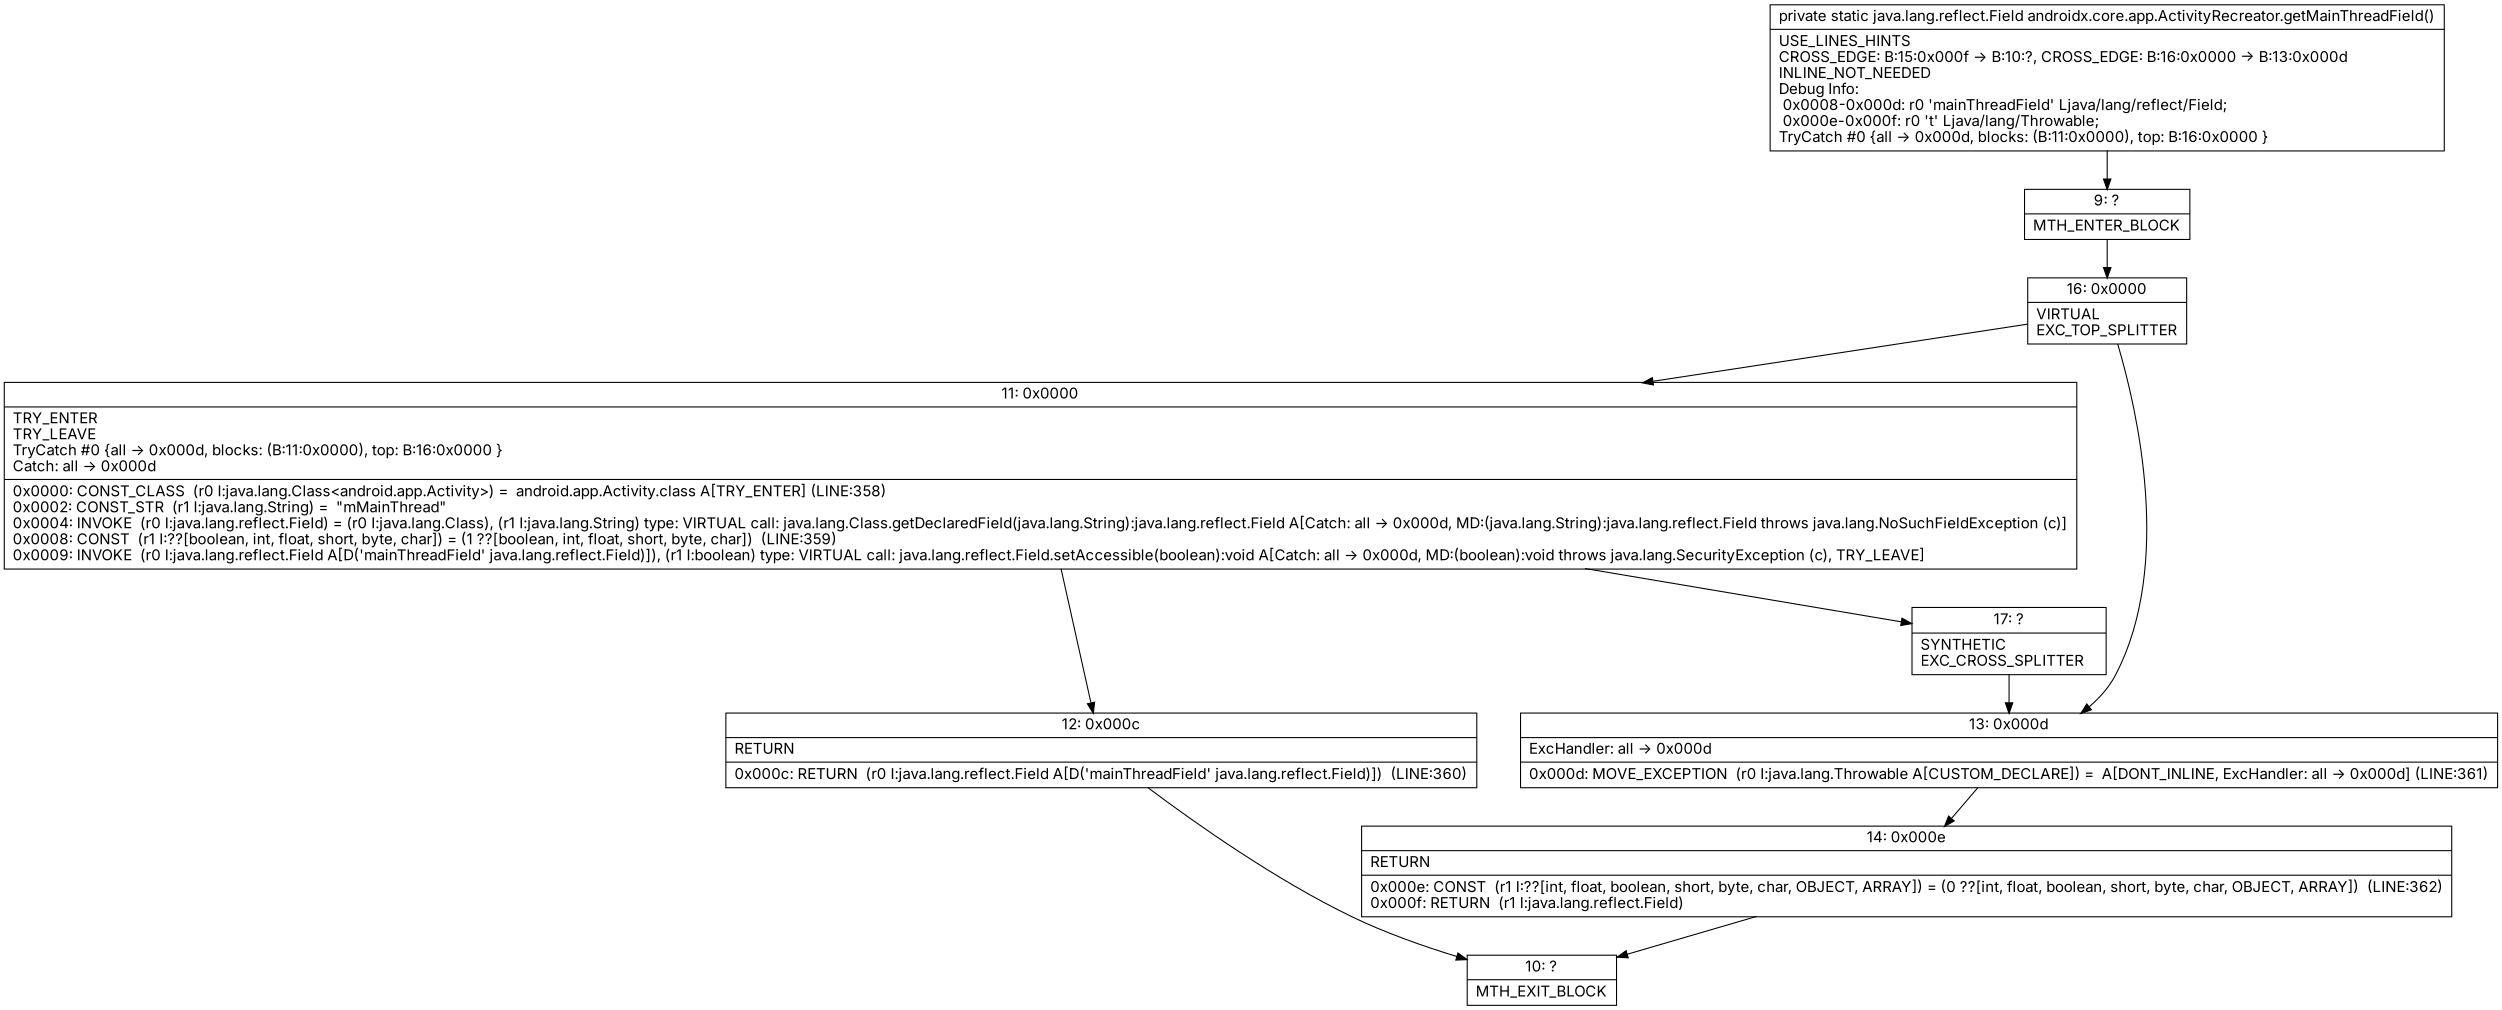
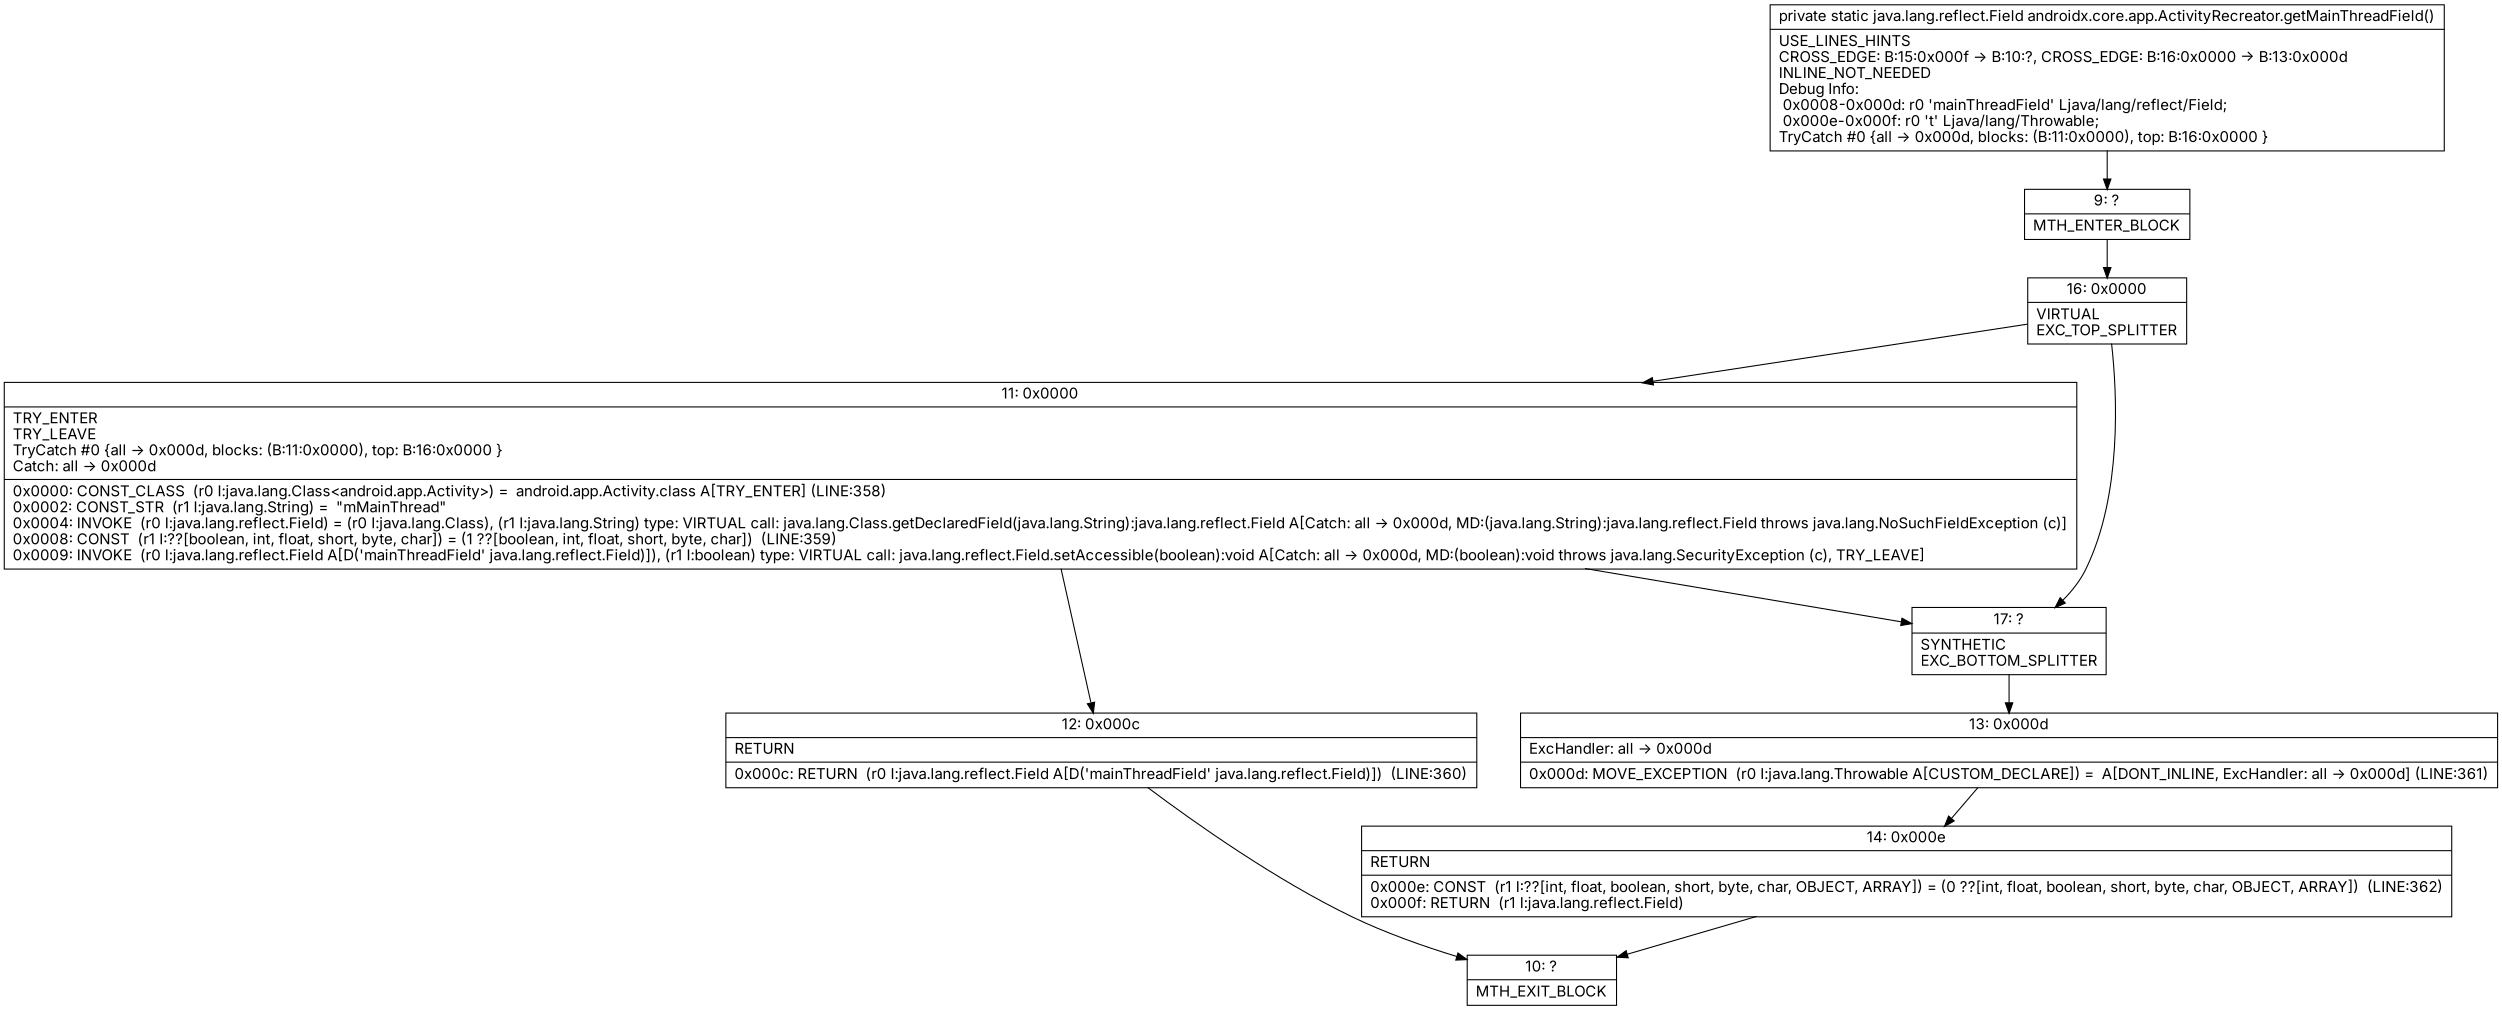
  digraph {
    fontname=Inter
    node [fontname=Inter shape=record]
    edge [fontname=Inter]
    n1 [label="{9\:\ ?|MTH_ENTER_BLOCK\l}"]
    n2 [label="{16\:\ 0x0000|VIRTUAL\lEXC_TOP_SPLITTER\l}"]
    n3 [label="{11\:\ 0x0000|TRY_ENTER\lTRY_LEAVE\lTryCatch #0 \{all \-\> 0x000d, blocks: (B:11:0x0000), top: B:16:0x0000 \}\lCatch: all \-\> 0x000d\l|0x0000: CONST_CLASS  (r0 I:java.lang.Class\<android.app.Activity\>) =  android.app.Activity.class A[TRY_ENTER] (LINE:358)\l0x0002: CONST_STR  (r1 I:java.lang.String) =  \"mMainThread\" \l0x0004: INVOKE  (r0 I:java.lang.reflect.Field) = (r0 I:java.lang.Class), (r1 I:java.lang.String) type: VIRTUAL call: java.lang.Class.getDeclaredField(java.lang.String):java.lang.reflect.Field A[Catch: all \-\> 0x000d, MD:(java.lang.String):java.lang.reflect.Field throws java.lang.NoSuchFieldException (c)]\l0x0008: CONST  (r1 I:??[boolean, int, float, short, byte, char]) = (1 ??[boolean, int, float, short, byte, char])  (LINE:359)\l0x0009: INVOKE  (r0 I:java.lang.reflect.Field A[D('mainThreadField' java.lang.reflect.Field)]), (r1 I:boolean) type: VIRTUAL call: java.lang.reflect.Field.setAccessible(boolean):void A[Catch: all \-\> 0x000d, MD:(boolean):void throws java.lang.SecurityException (c), TRY_LEAVE]\l}"]
    n4 [label="{13\:\ 0x000d|ExcHandler: all \-\> 0x000d\l|0x000d: MOVE_EXCEPTION  (r0 I:java.lang.Throwable A[CUSTOM_DECLARE]) =  A[DONT_INLINE, ExcHandler: all \-\> 0x000d] (LINE:361)\l}"]
    n5 [label="{12\:\ 0x000c|RETURN\l|0x000c: RETURN  (r0 I:java.lang.reflect.Field A[D('mainThreadField' java.lang.reflect.Field)])  (LINE:360)\l}"]
-   n6 [label="{17\:\ ?|SYNTHETIC\lEXC_CROSS_SPLITTER\l}"]
+   n6 [label="{17\:\ ?|SYNTHETIC\lEXC_BOTTOM_SPLITTER\l}"]
    n7 [label="{14\:\ 0x000e|RETURN\l|0x000e: CONST  (r1 I:??[int, float, boolean, short, byte, char, OBJECT, ARRAY]) = (0 ??[int, float, boolean, short, byte, char, OBJECT, ARRAY])  (LINE:362)\l0x000f: RETURN  (r1 I:java.lang.reflect.Field) \l}"]
    n8 [label="{10\:\ ?|MTH_EXIT_BLOCK\l}"]
    n9 [label="{private static java.lang.reflect.Field androidx.core.app.ActivityRecreator.getMainThreadField()  | USE_LINES_HINTS\lCROSS_EDGE: B:15:0x000f \-\> B:10:?, CROSS_EDGE: B:16:0x0000 \-\> B:13:0x000d\lINLINE_NOT_NEEDED\lDebug Info:\l  0x0008\-0x000d: r0 'mainThreadField' Ljava\/lang\/reflect\/Field;\l  0x000e\-0x000f: r0 't' Ljava\/lang\/Throwable;\lTryCatch #0 \{all \-\> 0x000d, blocks: (B:11:0x0000), top: B:16:0x0000 \}\l}"]
    n1 -> n2
    n2 -> n3
-   n2 -> n4
+   n2 -> n6
    n3 -> n5
    n3 -> n6
    n4 -> n7
    n5 -> n8
    n6 -> n4
    n7 -> n8
    n9 -> n1
  }
